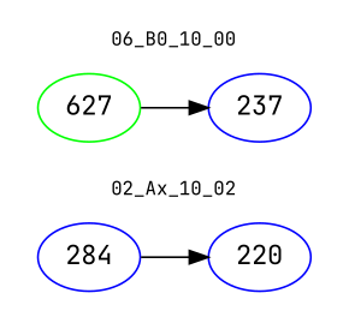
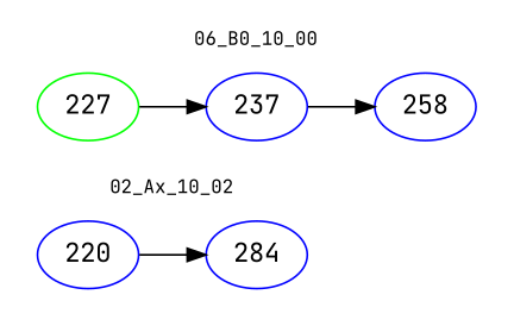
  digraph {
    fontname="JetBrains Mono"
    rankdir=LR
    node [color=blue fontname="JetBrains Mono"]
    edge [color=black fontname="JetBrains Mono"]
    n1 [label=284]
    n2 [label=220]
    n3 [label=237]
-   n4 [color=green label=627]
+   n4 [color=green label=227]
+   n5 [label=258]
    subgraph cluster_1 {
      color=white
      fontsize=10
      label="02_Ax_10_02"
      n1
      n2
    }
    subgraph cluster_2 {
      color=white
      fontsize=10
      label="06_B0_10_00"
      n3
      n4
+     n5
    }
-   n1 -> n2
+   n2 -> n1
+   n3 -> n5
    n4 -> n3
  }
